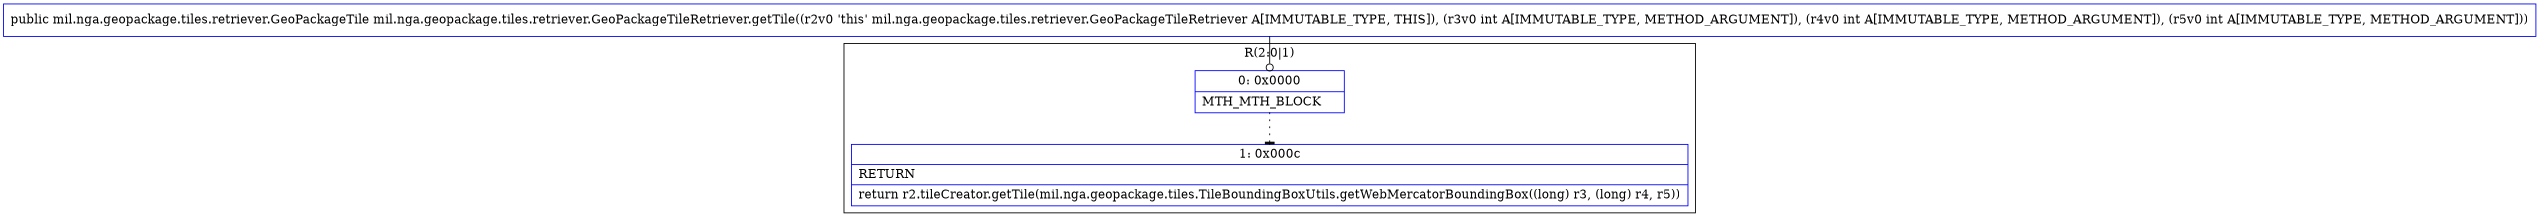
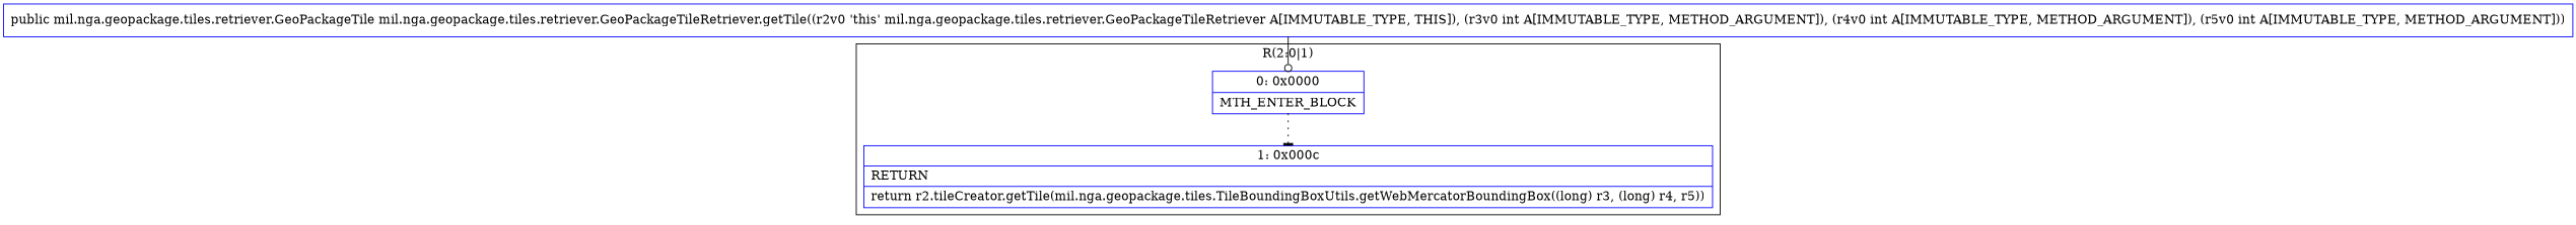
  digraph {
    node [color=blue shape=record]
-   n1 [label="{0\:\ 0x0000|MTH_MTH_BLOCK\l}"]
+   n1 [label="{0\:\ 0x0000|MTH_ENTER_BLOCK\l}"]
    n2 [label="{1\:\ 0x000c|RETURN\l|return r2.tileCreator.getTile(mil.nga.geopackage.tiles.TileBoundingBoxUtils.getWebMercatorBoundingBox((long) r3, (long) r4, r5))\l}"]
    n3 [label="{public mil.nga.geopackage.tiles.retriever.GeoPackageTile mil.nga.geopackage.tiles.retriever.GeoPackageTileRetriever.getTile((r2v0 'this' mil.nga.geopackage.tiles.retriever.GeoPackageTileRetriever A[IMMUTABLE_TYPE, THIS]), (r3v0 int A[IMMUTABLE_TYPE, METHOD_ARGUMENT]), (r4v0 int A[IMMUTABLE_TYPE, METHOD_ARGUMENT]), (r5v0 int A[IMMUTABLE_TYPE, METHOD_ARGUMENT])) }"]
    subgraph cluster_1 {
      label="R(2:0|1)"
      n1
      n2
    }
    n1 -> n2 [style=dotted arrowhead=tee]
    n3 -> n1 [style=solid arrowhead=odot]
  }
